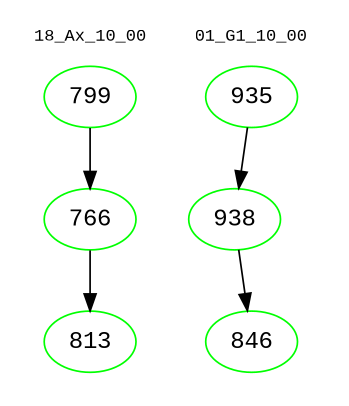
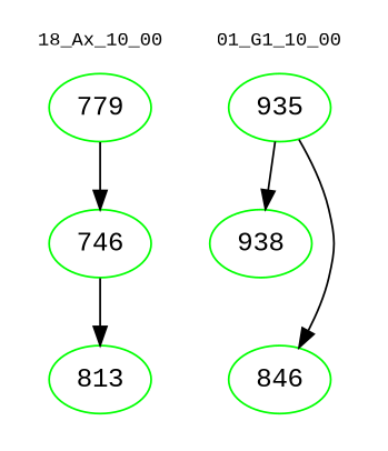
  digraph {
    fontname="Liberation Mono"
    node [color=green fontname="Liberation Mono"]
    edge [color=black fontname="Liberation Mono"]
-   n1 [label=799]
-   n2 [label=766]
+   n1 [label=779]
+   n2 [label=746]
    n3 [label=813]
    n4 [label=935]
    n5 [label=938]
    n6 [label=846]
    subgraph cluster_1 {
      color=white
      fontsize=10
      label="18_Ax_10_00"
      n1
      n2
      n3
    }
    subgraph cluster_2 {
      color=white
      fontsize=10
      label="01_G1_10_00"
      n4
      n5
      n6
    }
    n1 -> n2
    n2 -> n3
    n4 -> n5
-   n5 -> n6
+   n4 -> n6
  }
